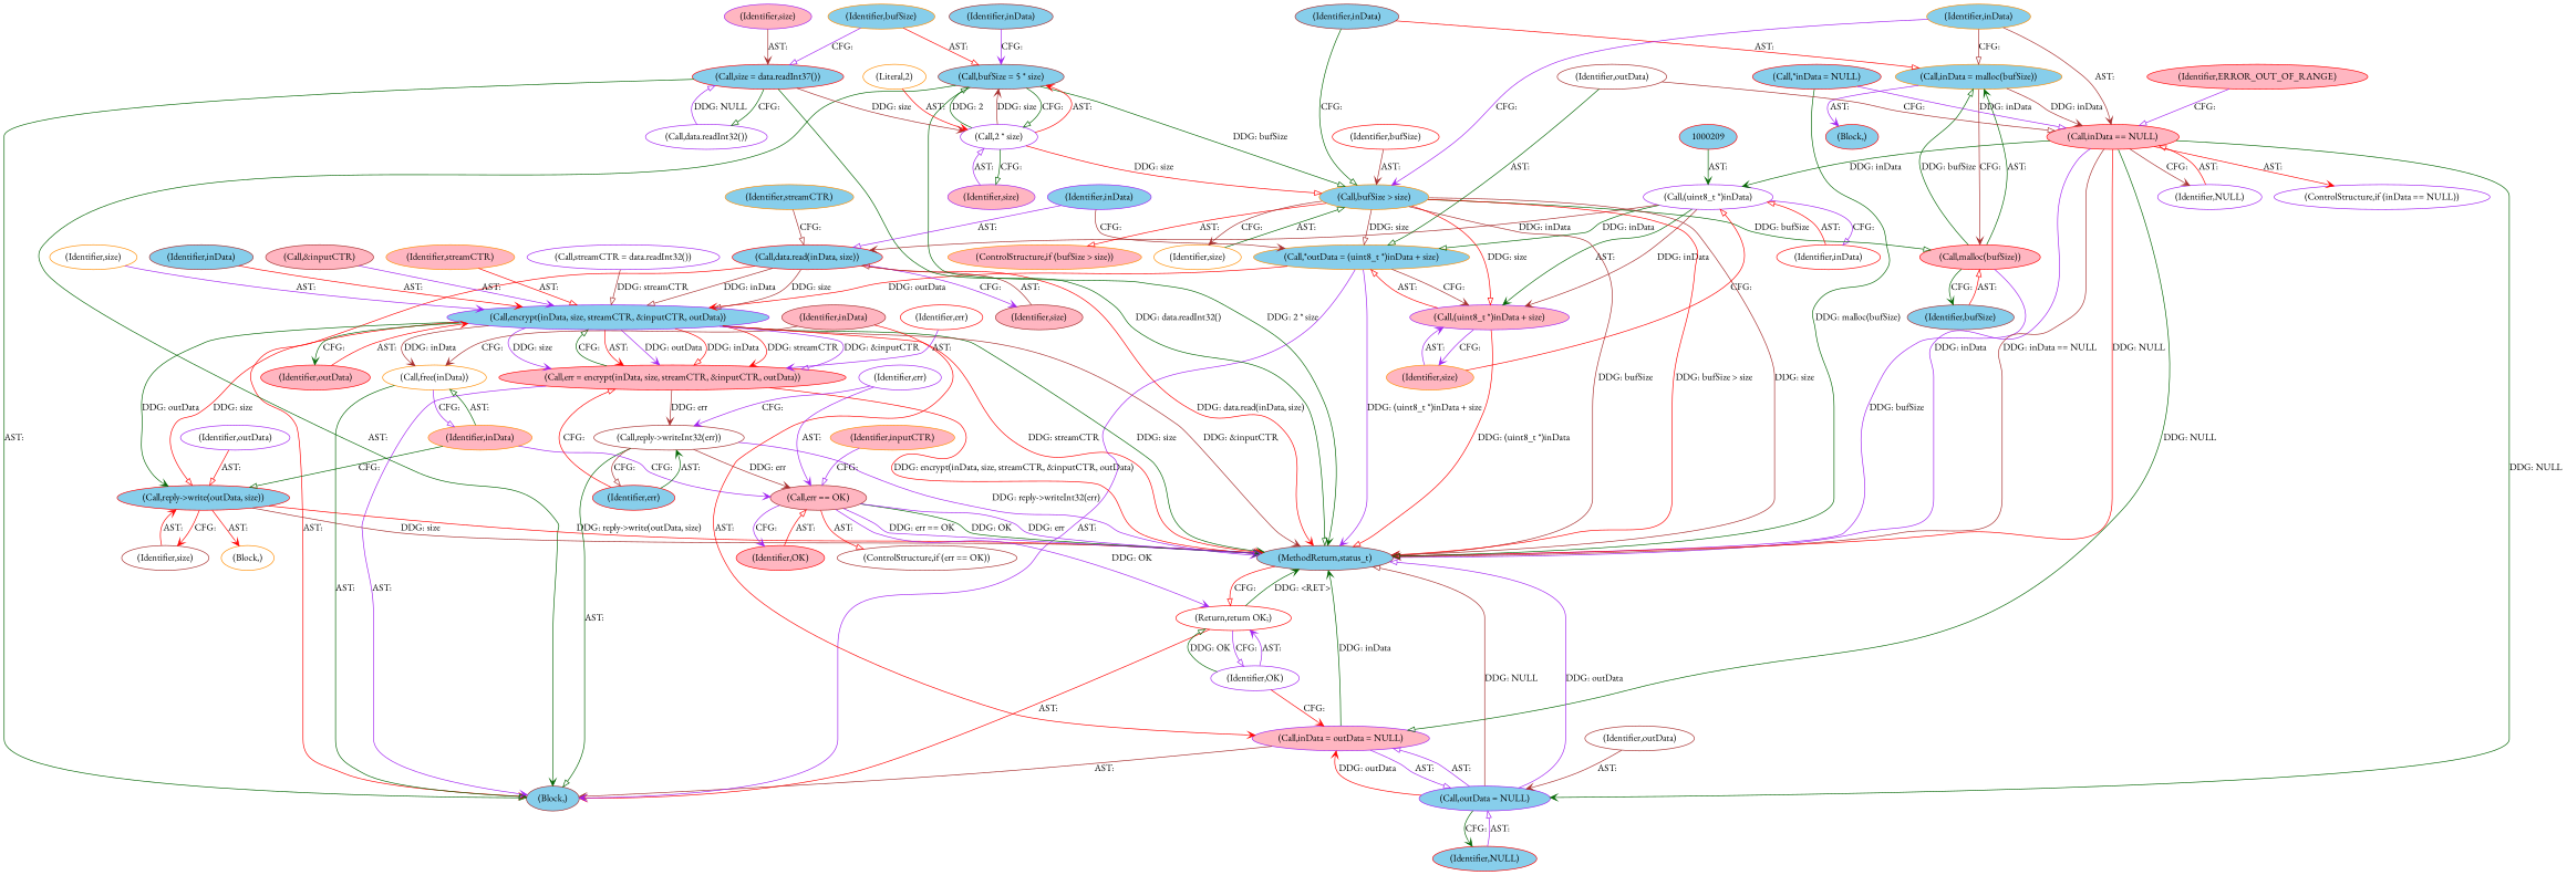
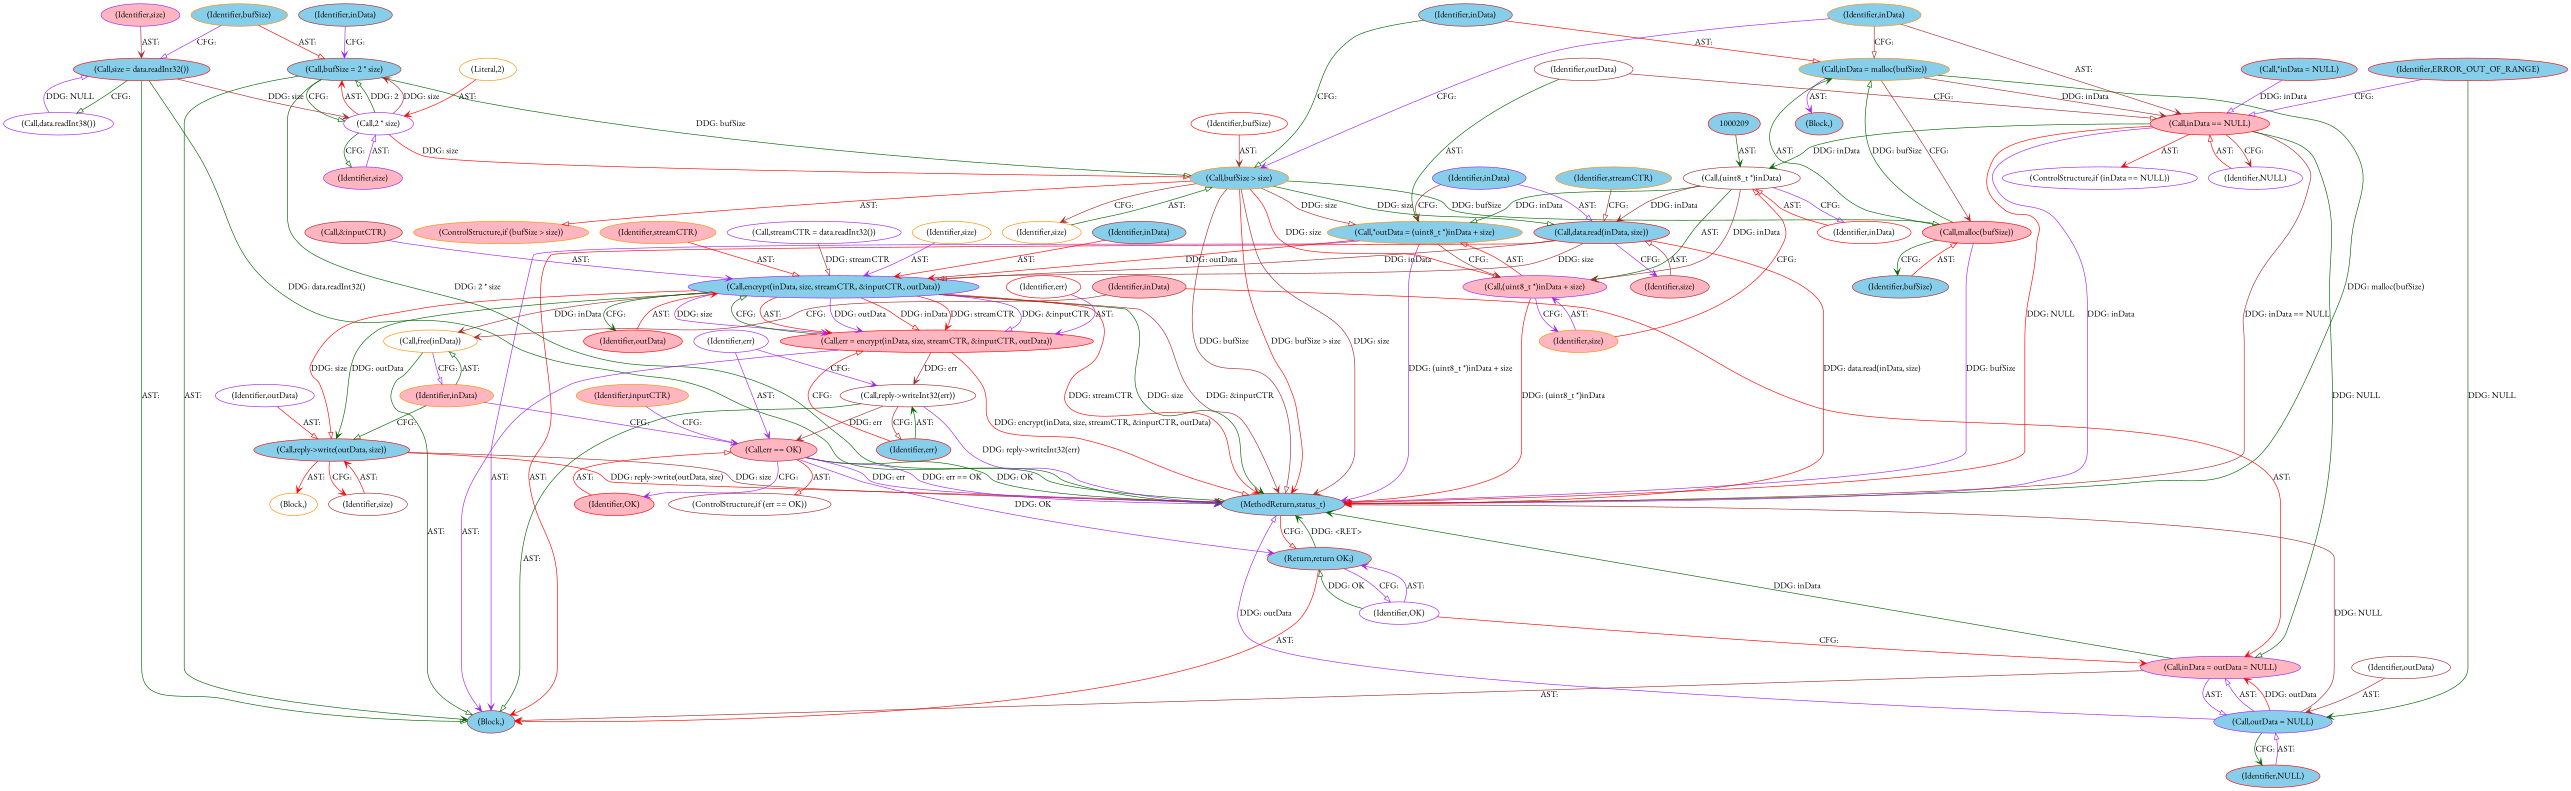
  digraph {
    fontname="EB Garamond"
    node [color=red fillcolor=skyblue fontname="EB Garamond" style=filled]
    edge [arrowhead=vee color=red fontname="EB Garamond"]
    n1 [color=darkorange label="(Call,inData = malloc(bufSize))"]
    n2 [fillcolor=lightpink label="(Call,malloc(bufSize))"]
    n3 [fillcolor=lightpink label="(Call,inData == NULL)"]
    n4 [label="(Block,)"]
    n5 [color=brown label="(MethodReturn,status_t)"]
    n6 [color=brown label="(Identifier,bufSize)"]
-   n7 [color=purple fillcolor=white label="(Call,(uint8_t *)inData)"]
+   n7 [color=brown fillcolor=white label="(Call,(uint8_t *)inData)"]
    n8 [color=purple fillcolor=lightpink label="(Call,inData = outData = NULL)"]
    n9 [color=purple label="(Call,outData = NULL)"]
    n10 [color=purple fillcolor=white label="(ControlStructure,if (inData == NULL))"]
    n11 [color=purple fillcolor=white label="(Identifier,NULL)"]
-   n12 [fillcolor=white label="(Return,return OK;)"]
+   n12 [label="(Return,return OK;)"]
    n13 [color=darkorange label="(Call,bufSize > size)"]
    n14 [color=darkorange label="(Call,*outData = (uint8_t *)inData + size)"]
    n15 [color=purple fillcolor=lightpink label="(Call,(uint8_t *)inData + size)"]
    n16 [label="(Call,data.read(inData, size))"]
    n17 [color=darkorange fillcolor=lightpink label="(ControlStructure,if (bufSize > size))"]
    n18 [color=darkorange fillcolor=white label="(Identifier,size)"]
    n19 [color=brown label="(Block,)"]
    n20 [color=purple label="(Call,encrypt(inData, size, streamCTR, &inputCTR, outData))"]
    n21 [color=darkorange fillcolor=lightpink label="(Identifier,size)"]
    n22 [color=brown fillcolor=lightpink label="(Identifier,size)"]
-   n23 [color=brown label="(Call,bufSize = 5 * size)"]
+   n23 [color=brown label="(Call,bufSize = 2 * size)"]
    n24 [color=purple fillcolor=white label="(Call,2 * size)"]
    n25 [color=purple fillcolor=lightpink label="(Identifier,size)"]
-   n26 [label="(Call,size = data.readInt37())"]
-   n27 [color=purple fillcolor=white label="(Call,data.readInt32())"]
+   n26 [label="(Call,size = data.readInt32())"]
+   n27 [color=purple fillcolor=white label="(Call,data.readInt38())"]
    n28 [fillcolor=white label="(Identifier,inData)"]
    n29 [label="(Identifier,NULL)"]
    n30 [fillcolor=lightpink label="(Call,err = encrypt(inData, size, streamCTR, &inputCTR, outData))"]
    n31 [label="(Call,reply->write(outData, size))"]
    n32 [color=darkorange fillcolor=white label="(Call,free(inData))"]
    n33 [fillcolor=lightpink label="(Identifier,outData)"]
    n34 [color=brown fillcolor=white label="(Call,reply->writeInt32(err))"]
    n35 [color=brown fillcolor=white label="(Identifier,size)"]
    n36 [color=darkorange fillcolor=white label="(Block,)"]
    n37 [color=darkorange fillcolor=lightpink label="(Identifier,inData)"]
    n38 [color=brown fillcolor=lightpink label="(Call,err == OK)"]
    n39 [label="(Identifier,err)"]
    n40 [color=brown fillcolor=white label="(ControlStructure,if (err == OK))"]
    n41 [fillcolor=lightpink label="(Identifier,OK)"]
    n42 [color=purple fillcolor=white label="(Identifier,OK)"]
    n43 [color=darkorange fillcolor=white label="(Literal,2)"]
-   n44 [fillcolor=lightpink label="(Identifier,ERROR_OUT_OF_RANGE)"]
+   n44 [label="(Identifier,ERROR_OUT_OF_RANGE)"]
    n45 [color=brown label="(Identifier,inData)"]
    n46 [color=purple label="(Identifier,inData)"]
    n47 [color=darkorange label="(Identifier,streamCTR)"]
    n48 [color=brown label="(Identifier,inData)"]
    n49 [color=brown fillcolor=lightpink label="(Call,&inputCTR)"]
    n50 [color=darkorange fillcolor=lightpink label="(Identifier,streamCTR)"]
    n51 [color=purple fillcolor=white label="(Call,streamCTR = data.readInt32())"]
    n52 [color=brown fillcolor=lightpink label="(Identifier,inData)"]
    n53 [color=purple fillcolor=lightpink label="(Identifier,size)"]
    n54 [color=darkorange label="(Identifier,bufSize)"]
    n55 [color=purple fillcolor=white label="(Identifier,outData)"]
    n56 [fillcolor=white label="(Identifier,bufSize)"]
    n57 [color=darkorange fillcolor=white label="(Identifier,size)"]
    n58 [color=purple fillcolor=white label="(Identifier,err)"]
    n59 [color=brown fillcolor=white label="(Identifier,outData)"]
    n60 [color=brown label="(Identifier,inData)"]
    n61 [color=darkorange fillcolor=lightpink label="(Identifier,inputCTR)"]
    n62 [color=darkorange label="(Identifier,inData)"]
    n63 [fillcolor=white label="(Identifier,err)"]
    n64 [label="(Call,*inData = NULL)"]
    n65 [color=brown fillcolor=white label="(Identifier,outData)"]
    1000209
    n1 -> n2 [color=brown label="CFG: "]
    n1 -> n3 [color=brown label="DDG: inData"]
    n1 -> n4 [color=purple label="AST: "]
-   n64 -> n5 [arrowhead=onormal color=darkgreen label="DDG: malloc(bufSize)"]
+   n1 -> n5 [arrowhead=onormal color=darkgreen label="DDG: malloc(bufSize)"]
    n2 -> n1 [color=darkgreen label="AST: "]
    n2 -> n1 [arrowhead=onormal color=darkgreen label="DDG: bufSize"]
    n2 -> n5 [arrowhead=onormal color=purple label="DDG: bufSize"]
    n2 -> n6 [color=darkgreen label="CFG: "]
    n3 -> n5 [arrowhead=onormal color=purple label="DDG: inData"]
    n3 -> n5 [color=brown label="DDG: inData == NULL"]
    n3 -> n5 [arrowhead=onormal label="DDG: NULL"]
    n3 -> n7 [color=darkgreen label="DDG: inData"]
    n3 -> n8 [arrowhead=onormal color=darkgreen label="DDG: NULL"]
-   n3 -> n9 [color=darkgreen label="DDG: NULL"]
+   n44 -> n9 [color=darkgreen label="DDG: NULL"]
    n3 -> n10 [label="AST: "]
    n3 -> n11 [color=brown label="CFG: "]
    n5 -> n12 [arrowhead=onormal label="CFG: "]
    n6 -> n2 [arrowhead=onormal label="AST: "]
    n7 -> n14 [arrowhead=onormal color=darkgreen label="DDG: inData"]
    n7 -> n15 [color=darkgreen label="AST: "]
    n7 -> n15 [color=brown label="DDG: inData"]
    n7 -> n16 [color=brown label="DDG: inData"]
    n7 -> n28 [arrowhead=onormal color=purple label="CFG: "]
    n8 -> n5 [color=darkgreen label="DDG: inData"]
    n8 -> n9 [arrowhead=onormal color=purple label="AST: "]
    n8 -> n19 [color=brown label="AST: "]
    n9 -> n5 [arrowhead=onormal color=brown label="DDG: NULL"]
    n9 -> n5 [arrowhead=onormal color=purple label="DDG: outData"]
    n9 -> n8 [arrowhead=onormal color=purple label="AST: "]
    n9 -> n8 [label="DDG: outData"]
    n9 -> n29 [color=darkgreen label="CFG: "]
    n11 -> n3 [arrowhead=onormal label="AST: "]
    n12 -> n5 [color=darkgreen label="DDG: <RET>"]
    n12 -> n19 [label="AST: "]
    n12 -> n42 [arrowhead=onormal color=purple label="CFG: "]
    n13 -> n2 [arrowhead=onormal color=darkgreen label="DDG: bufSize"]
    n13 -> n5 [arrowhead=onormal color=brown label="DDG: bufSize"]
    n13 -> n5 [label="DDG: bufSize > size"]
    n13 -> n5 [color=brown label="DDG: size"]
    n13 -> n14 [arrowhead=onormal color=brown label="DDG: size"]
    n13 -> n15 [arrowhead=onormal label="DDG: size"]
+   n13 -> n16 [arrowhead=onormal color=darkgreen label="DDG: size"]
    n13 -> n17 [arrowhead=onormal label="AST: "]
    n13 -> n18 [color=brown label="CFG: "]
    n14 -> n5 [color=purple label="DDG: (uint8_t *)inData + size"]
    n14 -> n15 [color=brown label="CFG: "]
    n14 -> n19 [color=purple label="AST: "]
    n14 -> n20 [label="DDG: outData"]
    n15 -> n5 [arrowhead=onormal label="DDG: (uint8_t *)inData"]
    n15 -> n14 [arrowhead=onormal label="AST: "]
    n15 -> n21 [color=purple label="CFG: "]
    n16 -> n5 [label="DDG: data.read(inData, size)"]
    n16 -> n19 [label="AST: "]
    n16 -> n20 [arrowhead=onormal color=brown label="DDG: inData"]
    n16 -> n20 [arrowhead=onormal color=brown label="DDG: size"]
    n16 -> n22 [color=purple label="CFG: "]
    n18 -> n13 [arrowhead=onormal color=darkgreen label="AST: "]
    n20 -> n5 [color=darkgreen label="DDG: size"]
    n20 -> n5 [color=brown label="DDG: &inputCTR"]
    n20 -> n5 [label="DDG: streamCTR"]
    n20 -> n30 [label="AST: "]
    n20 -> n30 [color=purple label="DDG: outData"]
    n20 -> n30 [arrowhead=onormal label="DDG: inData"]
    n20 -> n30 [label="DDG: streamCTR"]
    n20 -> n30 [arrowhead=onormal color=purple label="DDG: &inputCTR"]
    n20 -> n30 [color=purple label="DDG: size"]
    n20 -> n31 [color=darkgreen label="DDG: outData"]
    n20 -> n31 [arrowhead=onormal label="DDG: size"]
    n20 -> n32 [color=brown label="DDG: inData"]
    n20 -> n33 [color=darkgreen label="CFG: "]
    n21 -> n7 [arrowhead=onormal label="CFG: "]
    n21 -> n15 [color=purple label="AST: "]
    n22 -> n16 [arrowhead=onormal color=brown label="AST: "]
    n23 -> n5 [color=darkgreen label="DDG: 2 * size"]
    n23 -> n13 [arrowhead=onormal color=darkgreen label="DDG: bufSize"]
    n23 -> n19 [color=darkgreen label="AST: "]
    n23 -> n24 [arrowhead=onormal color=darkgreen label="CFG: "]
    n24 -> n13 [arrowhead=onormal label="DDG: size"]
    n24 -> n23 [label="AST: "]
    n24 -> n23 [arrowhead=onormal color=darkgreen label="DDG: 2"]
    n24 -> n23 [color=brown label="DDG: size"]
    n24 -> n25 [arrowhead=onormal color=darkgreen label="CFG: "]
    n25 -> n24 [arrowhead=onormal color=purple label="AST: "]
    n26 -> n5 [arrowhead=onormal color=darkgreen label="DDG: data.readInt32()"]
    n26 -> n19 [arrowhead=onormal color=darkgreen label="AST: "]
    n26 -> n24 [color=brown label="DDG: size"]
    n26 -> n27 [arrowhead=onormal color=darkgreen label="CFG: "]
    n27 -> n26 [arrowhead=onormal color=purple label="DDG: NULL"]
    n28 -> n7 [arrowhead=onormal label="AST: "]
    n29 -> n9 [arrowhead=onormal color=purple label="AST: "]
    n30 -> n5 [arrowhead=onormal label="DDG: encrypt(inData, size, streamCTR, &inputCTR, outData)"]
    n30 -> n19 [color=purple label="AST: "]
    n30 -> n20 [arrowhead=onormal color=darkgreen label="CFG: "]
    n30 -> n34 [color=brown label="DDG: err"]
    n31 -> n5 [label="DDG: reply->write(outData, size)"]
    n31 -> n5 [color=brown label="DDG: size"]
    n31 -> n35 [label="CFG: "]
    n31 -> n36 [label="AST: "]
    n32 -> n19 [arrowhead=onormal color=darkgreen label="AST: "]
    n32 -> n37 [arrowhead=onormal color=purple label="CFG: "]
    n33 -> n20 [label="AST: "]
    n34 -> n5 [color=purple label="DDG: reply->writeInt32(err)"]
    n34 -> n19 [arrowhead=onormal color=darkgreen label="AST: "]
    n34 -> n38 [color=brown label="DDG: err"]
    n34 -> n39 [arrowhead=onormal color=brown label="CFG: "]
    n35 -> n31 [label="AST: "]
    n37 -> n31 [arrowhead=onormal color=darkgreen label="CFG: "]
    n37 -> n32 [arrowhead=onormal color=darkgreen label="AST: "]
    n37 -> n38 [color=purple label="CFG: "]
    n38 -> n5 [color=purple label="DDG: err == OK"]
    n38 -> n5 [color=darkgreen label="DDG: OK"]
    n38 -> n5 [arrowhead=onormal color=purple label="DDG: err"]
    n38 -> n12 [color=purple label="DDG: OK"]
    n38 -> n40 [arrowhead=onormal label="AST: "]
    n38 -> n41 [color=purple label="CFG: "]
    n39 -> n30 [arrowhead=onormal label="CFG: "]
    n39 -> n34 [color=darkgreen label="AST: "]
    n41 -> n38 [arrowhead=onormal label="AST: "]
    n42 -> n8 [label="CFG: "]
    n42 -> n12 [color=purple label="AST: "]
    n42 -> n12 [arrowhead=onormal color=darkgreen label="DDG: OK"]
    n43 -> n24 [label="AST: "]
    n44 -> n3 [arrowhead=onormal color=purple label="CFG: "]
    n45 -> n23 [color=purple label="CFG: "]
    n46 -> n14 [color=brown label="CFG: "]
    n46 -> n16 [arrowhead=onormal color=purple label="AST: "]
    n47 -> n16 [arrowhead=onormal color=brown label="CFG: "]
    n48 -> n20 [label="AST: "]
    n49 -> n20 [color=purple label="AST: "]
    n50 -> n20 [arrowhead=onormal label="AST: "]
    n51 -> n20 [arrowhead=onormal color=brown label="DDG: streamCTR"]
    n52 -> n8 [label="AST: "]
    n52 -> n32 [color=brown label="CFG: "]
    n53 -> n26 [color=brown label="AST: "]
    n54 -> n23 [arrowhead=onormal label="AST: "]
    n54 -> n26 [arrowhead=onormal color=purple label="CFG: "]
    n55 -> n31 [arrowhead=onormal label="AST: "]
    n56 -> n13 [color=brown label="AST: "]
    n57 -> n20 [color=purple label="AST: "]
    n58 -> n34 [color=purple label="CFG: "]
    n58 -> n38 [color=purple label="AST: "]
    n59 -> n9 [color=brown label="AST: "]
    n60 -> n1 [arrowhead=onormal label="AST: "]
    n60 -> n13 [arrowhead=onormal color=darkgreen label="CFG: "]
    n61 -> n38 [arrowhead=onormal color=purple label="CFG: "]
    n62 -> n1 [arrowhead=onormal color=brown label="CFG: "]
    n62 -> n3 [color=brown label="AST: "]
    n62 -> n13 [color=purple label="CFG: "]
    n63 -> n30 [color=purple label="AST: "]
    n64 -> n3 [arrowhead=onormal color=purple label="DDG: inData"]
    n65 -> n3 [arrowhead=onormal color=brown label="CFG: "]
    n65 -> n14 [arrowhead=onormal color=darkgreen label="AST: "]
    1000209 -> n7 [color=darkgreen label="AST: "]
  }
